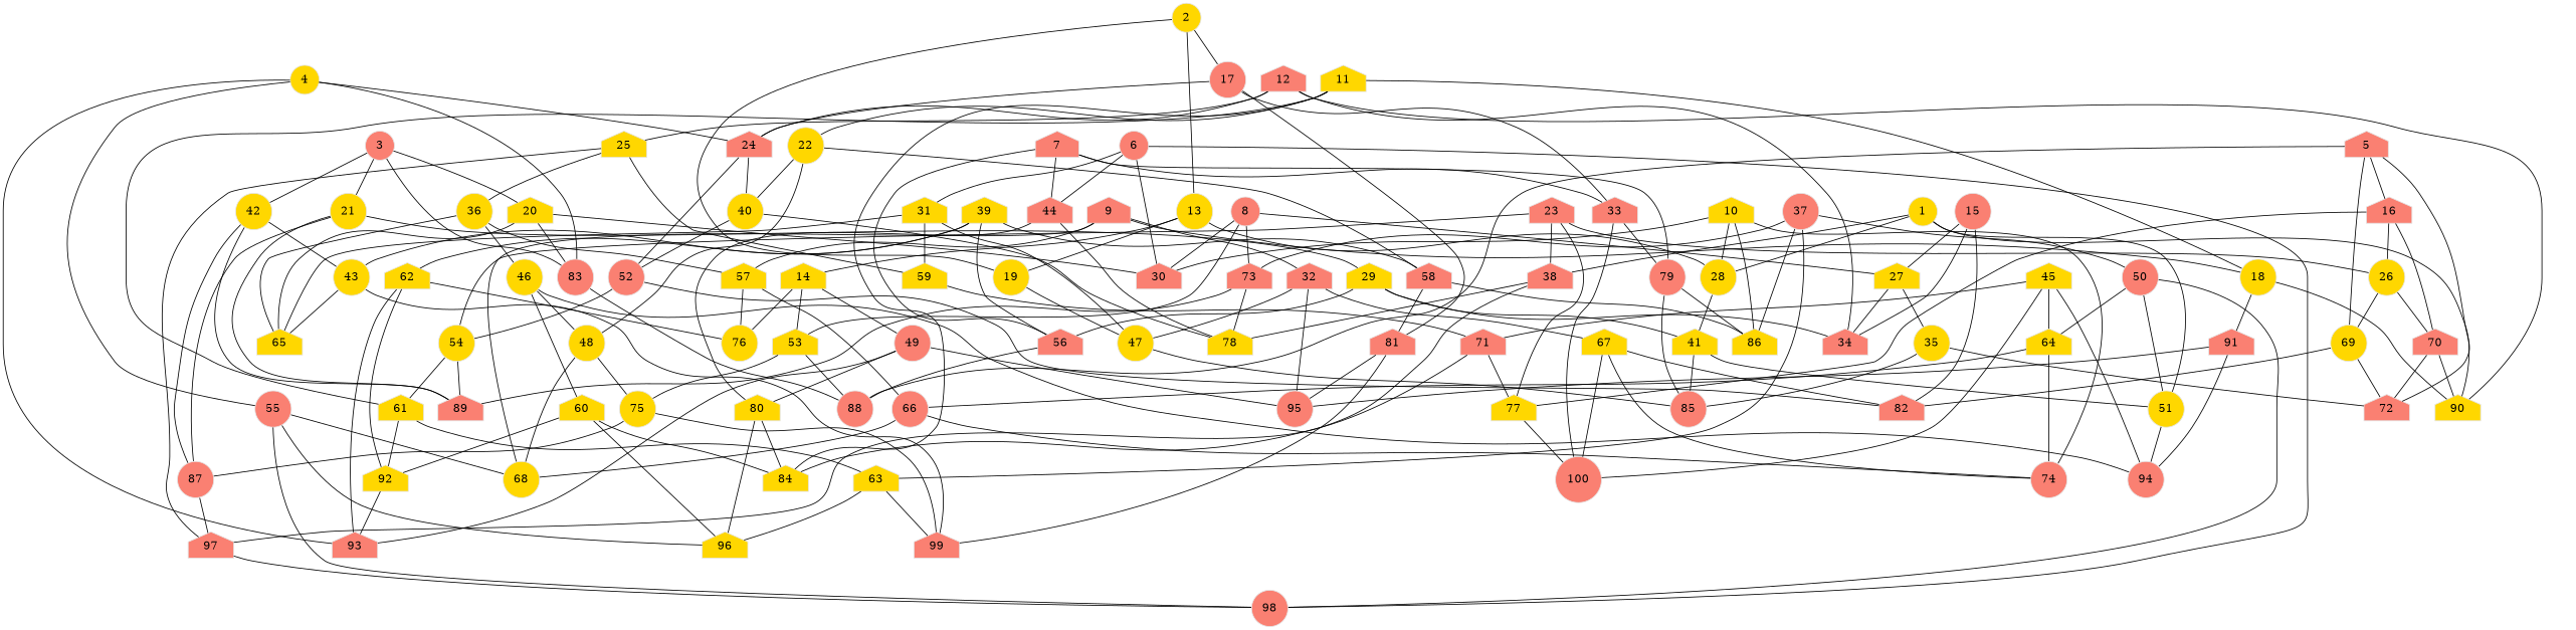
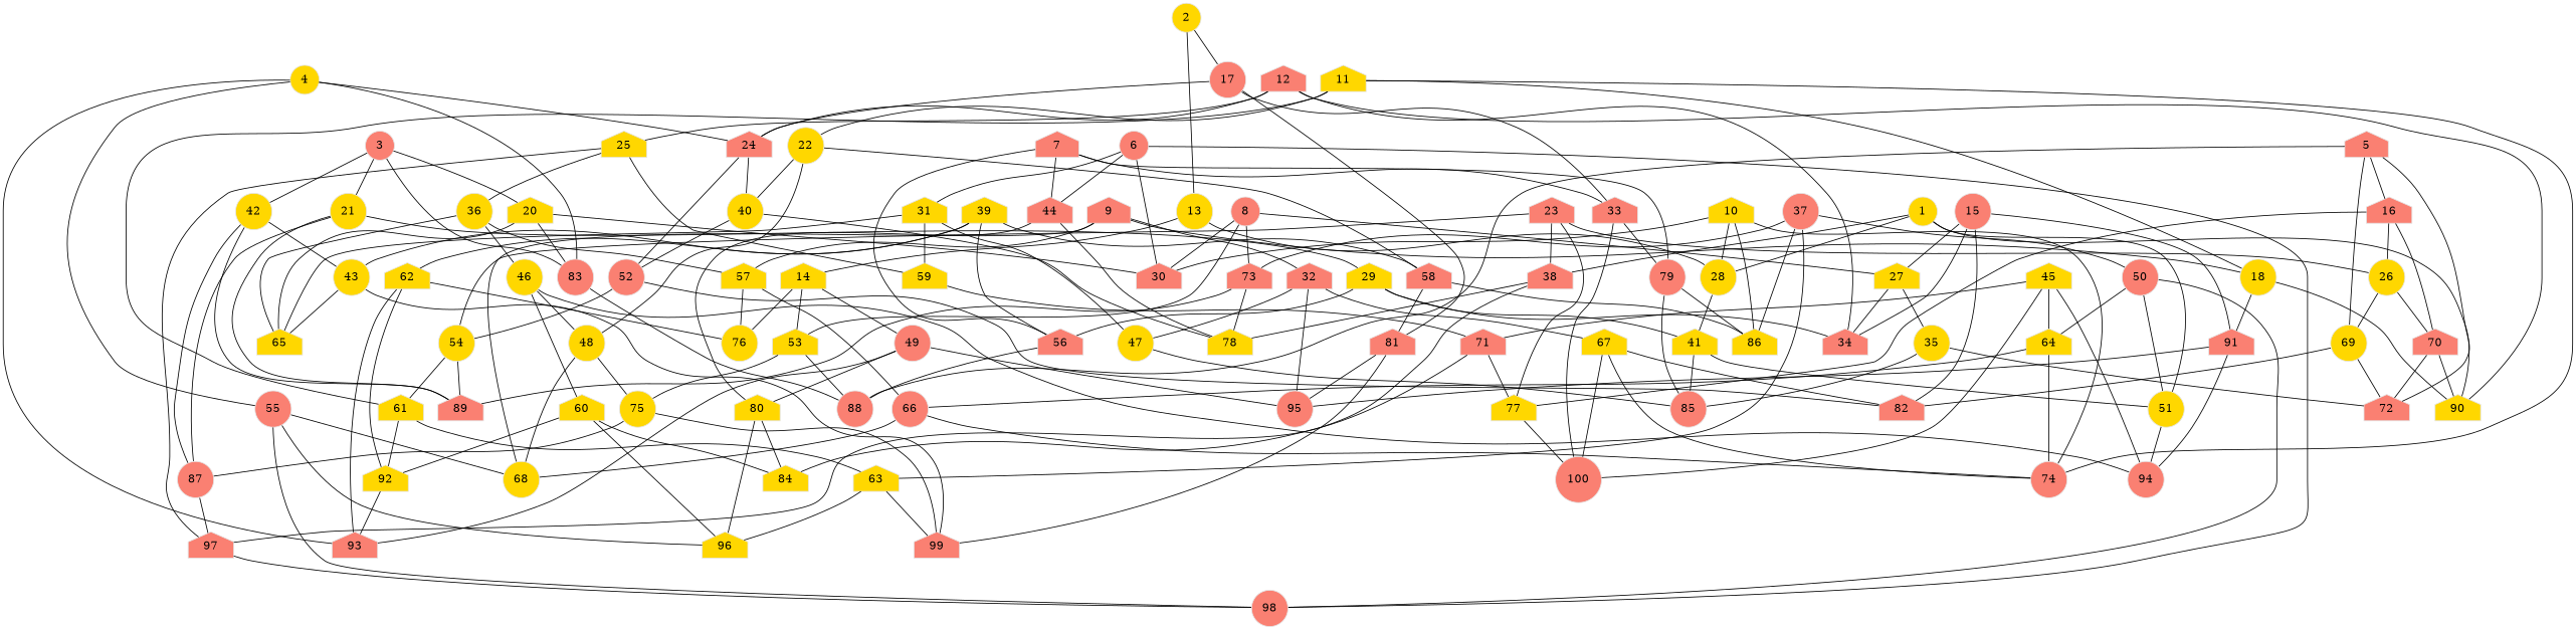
  graph {
    node [color=gray90 fillcolor=gold shape=house style=filled]
    1 [shape=circle]
    28 [shape=circle]
    38 [fillcolor=salmon]
    51 [shape=circle]
    90
    41
    97 [fillcolor=salmon]
    78
    94 [fillcolor=salmon shape=circle]
    2 [shape=circle]
    13 [shape=circle]
    17 [fillcolor=salmon shape=circle]
-   19 [shape=circle]
    14
    24 [fillcolor=salmon]
    33 [fillcolor=salmon]
    81 [fillcolor=salmon]
    47 [shape=circle]
    40 [shape=circle]
    52 [fillcolor=salmon shape=circle]
    3 [fillcolor=salmon shape=circle]
    20
    21 [shape=circle]
    42 [shape=circle]
    83 [fillcolor=salmon shape=circle]
    30 [fillcolor=salmon]
    65
    29
    87 [fillcolor=salmon shape=circle]
    89 [fillcolor=salmon]
    43 [shape=circle]
    88 [fillcolor=salmon shape=circle]
    4 [shape=circle]
    55 [fillcolor=salmon shape=circle]
    93 [fillcolor=salmon]
    98 [fillcolor=salmon shape=circle]
    68 [shape=circle]
    96
    5 [fillcolor=salmon]
    16 [fillcolor=salmon]
    69 [shape=circle]
    72 [fillcolor=salmon]
    26 [shape=circle]
    70 [fillcolor=salmon]
    77
    82 [fillcolor=salmon]
    6 [fillcolor=salmon shape=circle]
    31
    44 [fillcolor=salmon]
    59
    80
    7 [fillcolor=salmon]
    56 [fillcolor=salmon]
    79 [fillcolor=salmon shape=circle]
    100 [fillcolor=salmon shape=circle]
    86
    85 [fillcolor=salmon shape=circle]
    8 [fillcolor=salmon shape=circle]
    27
    53
    73 [fillcolor=salmon]
    34 [fillcolor=salmon]
    35 [shape=circle]
    75 [shape=circle]
    9 [fillcolor=salmon]
    18 [shape=circle]
    32 [fillcolor=salmon]
    57
    91 [fillcolor=salmon]
    67
    95 [fillcolor=salmon shape=circle]
    76 [shape=circle]
    66 [fillcolor=salmon shape=circle]
    10
    74 [fillcolor=salmon shape=circle]
    11
    22 [shape=circle]
    61
    84
    48 [shape=circle]
    58 [fillcolor=salmon]
    63
    92
    12 [fillcolor=salmon]
    25
    36 [shape=circle]
    49 [fillcolor=salmon shape=circle]
    15 [fillcolor=salmon shape=circle]
    99 [fillcolor=salmon]
    23 [fillcolor=salmon]
    54 [shape=circle]
    46 [shape=circle]
    71 [fillcolor=salmon]
    60
    37 [fillcolor=salmon shape=circle]
    50 [fillcolor=salmon shape=circle]
    64
    39
    62
    45
    1 -- 28
    1 -- 38
    1 -- 51
    1 -- 90
    28 -- 41
    38 -- 97
    38 -- 78
    51 -- 94
    41 -- 51
    41 -- 85
    97 -- 98
    2 -- 13
    2 -- 17
-   2 -- 19
    13 -- 28
-   13 -- 19
    13 -- 14
    17 -- 24
    17 -- 33
    17 -- 81
-   19 -- 47
    14 -- 53
    14 -- 76
    14 -- 49
    24 -- 40
    24 -- 52
    33 -- 79
    33 -- 100
    81 -- 95
    81 -- 99
    47 -- 85
    40 -- 78
    40 -- 52
    52 -- 82
    52 -- 54
    3 -- 20
    3 -- 21
    3 -- 42
    3 -- 83
    20 -- 83
    20 -- 30
    20 -- 65
    21 -- 29
    21 -- 87
    21 -- 89
    42 -- 87
    42 -- 89
    42 -- 43
    83 -- 88
    29 -- 41
    29 -- 56
    29 -- 34
    87 -- 97
    43 -- 65
    43 -- 99
    4 -- 24
    4 -- 83
    4 -- 55
    4 -- 93
    55 -- 98
    55 -- 68
    55 -- 96
    5 -- 88
    5 -- 16
    5 -- 69
    5 -- 72
    16 -- 26
    16 -- 70
    16 -- 77
    69 -- 72
    69 -- 82
    26 -- 69
    26 -- 70
    70 -- 90
    70 -- 72
    77 -- 100
    6 -- 30
    6 -- 98
    6 -- 31
    6 -- 44
    31 -- 47
    31 -- 65
    31 -- 59
    44 -- 78
    44 -- 80
    59 -- 71
    80 -- 96
    80 -- 84
    7 -- 33
    7 -- 44
    7 -- 56
    7 -- 79
    56 -- 88
    79 -- 86
    79 -- 85
    8 -- 30
    8 -- 27
    8 -- 53
    8 -- 73
    27 -- 34
    27 -- 35
    53 -- 88
    53 -- 75
    73 -- 78
    73 -- 89
    35 -- 72
    35 -- 85
    75 -- 87
    75 -- 99
    9 -- 68
    9 -- 18
    9 -- 32
    9 -- 57
    18 -- 90
    18 -- 91
    32 -- 47
    32 -- 67
    32 -- 95
    57 -- 76
    57 -- 66
    91 -- 94
    91 -- 95
    67 -- 82
    67 -- 100
    67 -- 74
    66 -- 68
    66 -- 74
    10 -- 28
    10 -- 30
    10 -- 86
    10 -- 74
    11 -- 18
    11 -- 22
    11 -- 61
-   11 -- 84
+   11 -- 74
    22 -- 40
    22 -- 48
    22 -- 58
    61 -- 63
    61 -- 92
    48 -- 68
    48 -- 75
    58 -- 81
    58 -- 86
    63 -- 96
    63 -- 99
    92 -- 93
    12 -- 90
    12 -- 24
    12 -- 34
    12 -- 25
    25 -- 97
    25 -- 59
    25 -- 36
    36 -- 65
    36 -- 57
    36 -- 46
    49 -- 93
    49 -- 80
    49 -- 95
    15 -- 82
    15 -- 27
    15 -- 34
+   15 -- 91
    23 -- 38
    23 -- 26
    23 -- 77
    23 -- 54
    54 -- 89
    54 -- 61
    46 -- 94
    46 -- 48
    46 -- 60
    71 -- 77
    71 -- 84
    60 -- 96
    60 -- 84
    60 -- 92
    37 -- 86
    37 -- 73
    37 -- 63
    37 -- 50
    50 -- 51
    50 -- 98
    50 -- 64
    64 -- 66
    64 -- 74
    39 -- 43
    39 -- 56
    39 -- 58
    39 -- 62
    62 -- 93
    62 -- 76
    62 -- 92
    45 -- 94
    45 -- 100
    45 -- 71
    45 -- 64
  }
